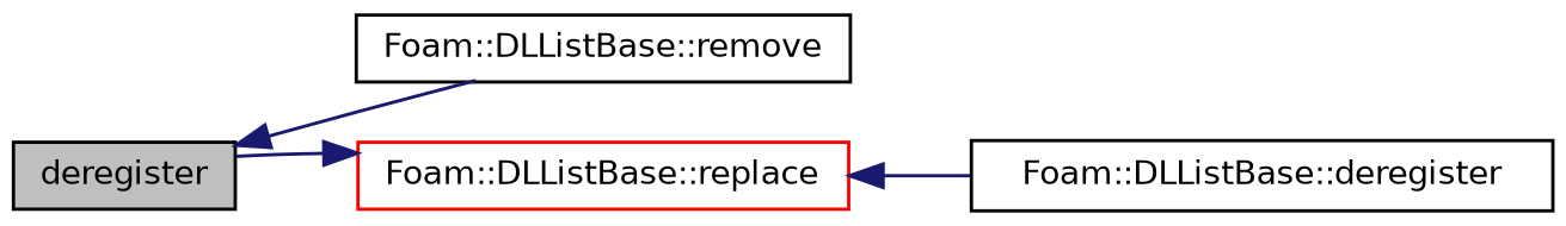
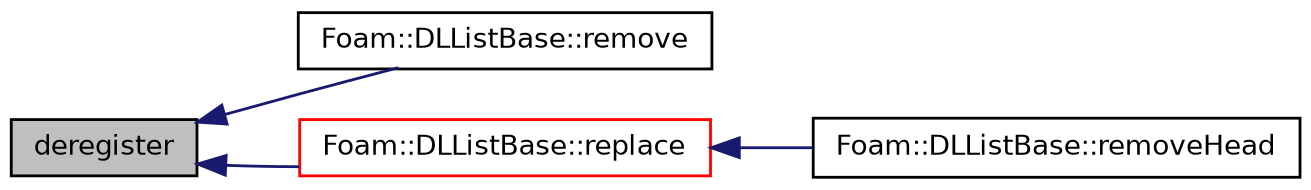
  digraph {
    rankdir=LR
    node [color=black fontname=Helvetica fontsize=10 shape=record]
    edge [color=midnightblue dir=back fontname=Helvetica fontsize=10 labelfontname=Helvetica labelfontsize=10 style=solid]
    n1 [fillcolor=grey75 fontcolor=black height=0.2 label=deregister style=filled width=0.4]
    n2 [height=0.2 label="Foam::DLListBase::remove" width=0.4]
    n3 [color=red height=0.2 label="Foam::DLListBase::replace" width=0.4]
-   n4 [height=0.2 label="Foam::DLListBase::deregister" width=0.4]
+   n4 [height=0.2 label="Foam::DLListBase::removeHead" width=0.4]
    n1 -> n2
-   n3 -> n1
+   n1 -> n3
    n3 -> n4
  }
